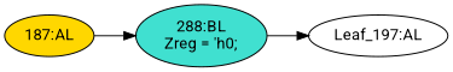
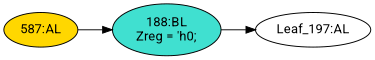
  strict digraph {
    fontname=Roboto
    rankdir=LR
    node [fontname=Roboto style=filled]
    edge [cond="[]" fontname=Roboto lineno=None]
-   n1 [ast="<pyverilog.vparser.ast.Always object at 0x7f030bfc8f90>" clk_sens=False fillcolor=gold label="187:AL" sens="['Xreg', 'Yreg', 'Yor']" statements="[]" typ=Always use_var="[]"]
-   n2 [ast="<pyverilog.vparser.ast.Block object at 0x7f030bf4e190>" fillcolor=turquoise label="288:BL\nZreg = 'h0;" statements="[<pyverilog.vparser.ast.BlockingSubstitution object at 0x7f030bf4e1d0>]" typ=Block]
+   n1 [ast="<pyverilog.vparser.ast.Always object at 0x7f030bfc8f90>" clk_sens=False fillcolor=gold label="587:AL" sens="['Xreg', 'Yreg', 'Yor']" statements="[]" typ=Always use_var="[]"]
+   n2 [ast="<pyverilog.vparser.ast.Block object at 0x7f030bf4e190>" fillcolor=turquoise label="188:BL\nZreg = 'h0;" statements="[<pyverilog.vparser.ast.BlockingSubstitution object at 0x7f030bf4e1d0>]" typ=Block]
    n3 [def_var="['Zreg']" label="Leaf_197:AL" style=""]
    n1 -> n2
    n2 -> n3
  }
